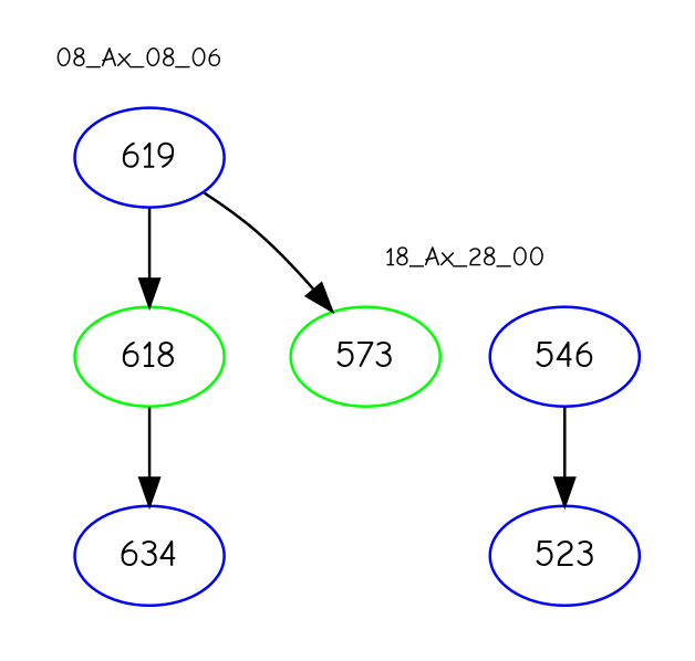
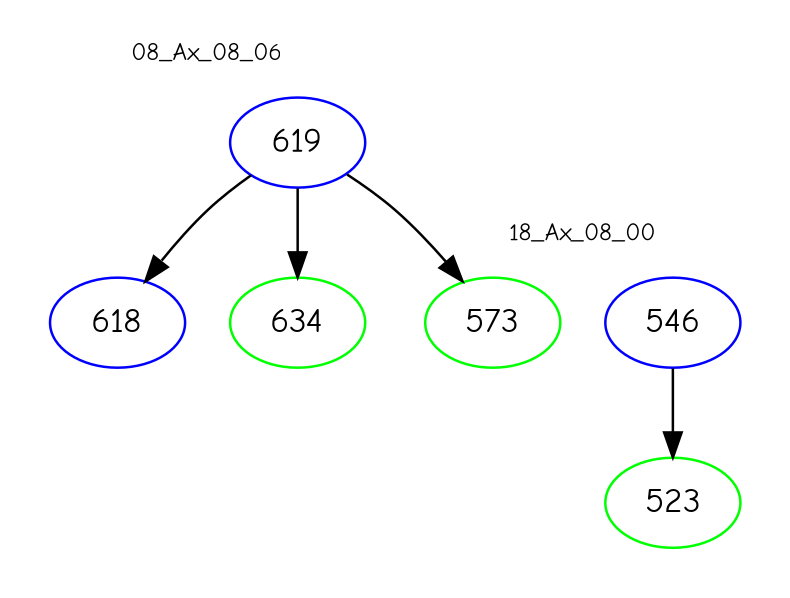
  digraph {
    fontname="Comic Neue"
    node [color=green fontname="Comic Neue"]
    edge [color=black fontname="Comic Neue"]
    n1 [color=blue label=619]
-   n2 [label=618]
-   n3 [color=blue label=634]
+   n2 [color=blue label=618]
+   n3 [label=634]
    n4 [color=blue label=546]
-   n5 [color=blue label=523]
+   n5 [label=523]
    n6 [label=573]
    subgraph cluster_1 {
      color=white
      fontsize=10
      label="08_Ax_08_06"
      n1
      n2
      n3
    }
    subgraph cluster_2 {
      color=white
      fontsize=10
-     label="18_Ax_28_00"
+     label="18_Ax_08_00"
      n4
      n5
      n6
    }
    n1 -> n2
-   n2 -> n3
+   n1 -> n3
    n1 -> n6
    n4 -> n5
  }
